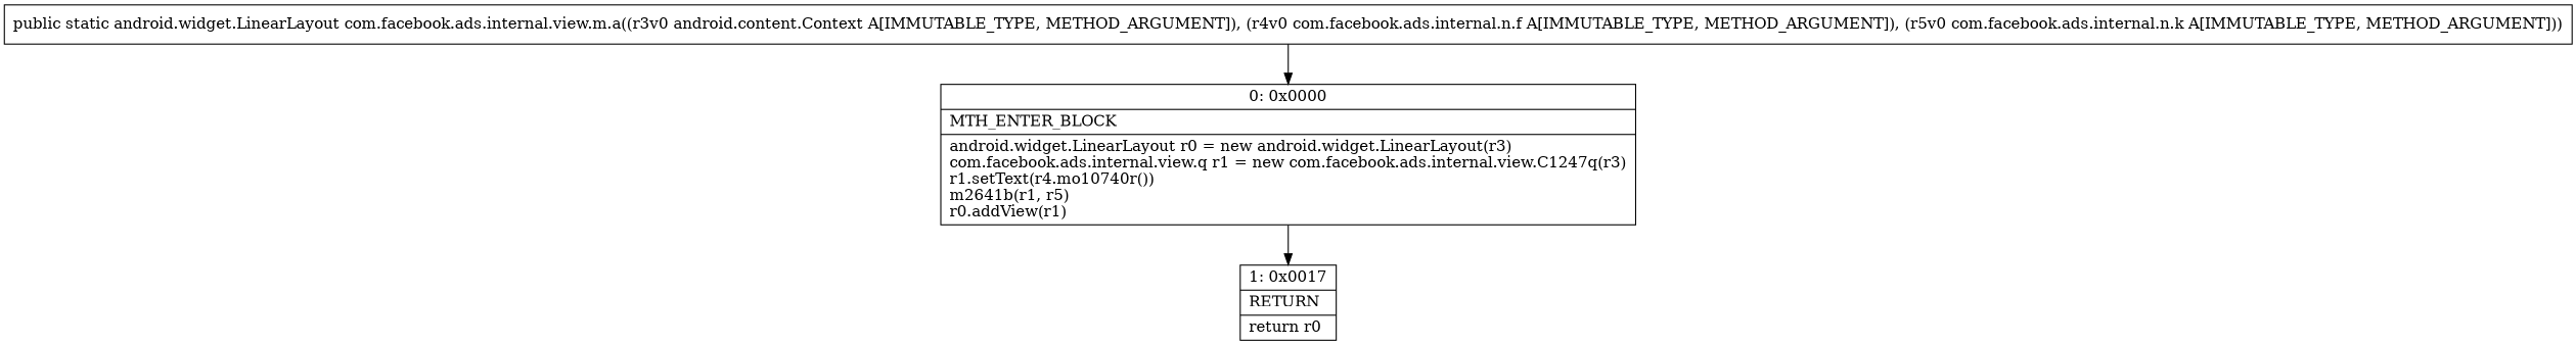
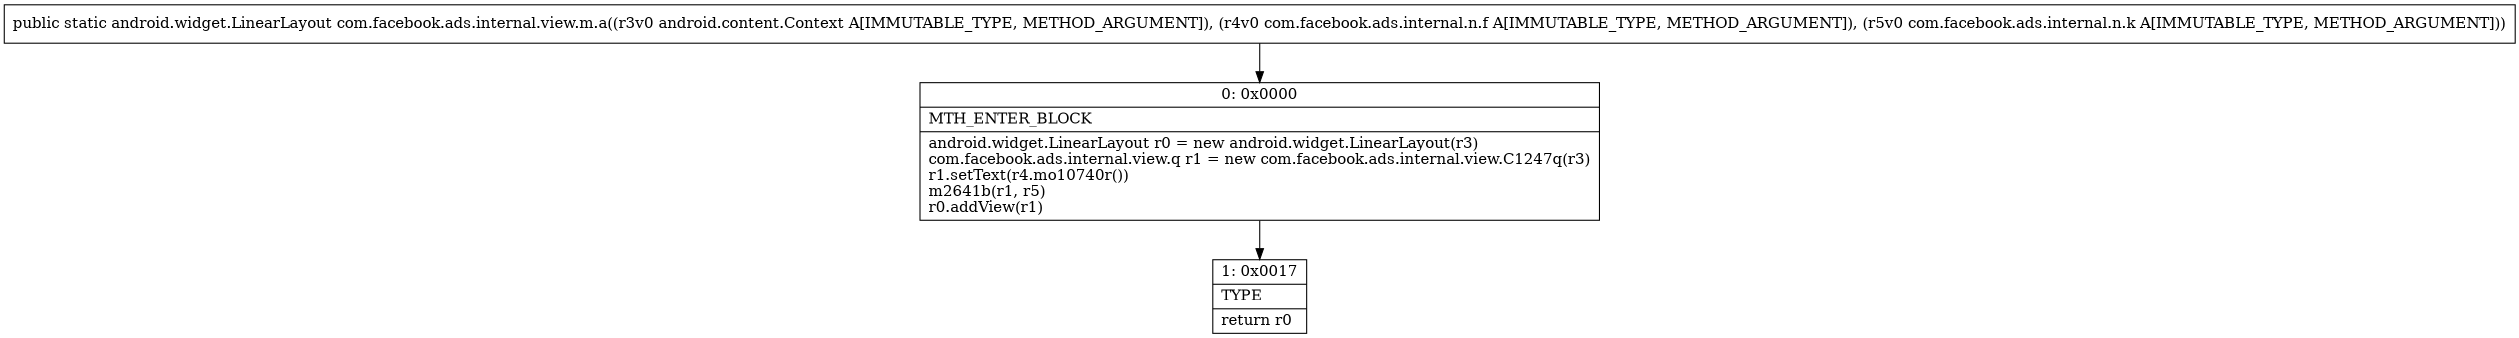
  digraph {
    node [shape=record]
    n1 [label="{0\:\ 0x0000|MTH_ENTER_BLOCK\l|android.widget.LinearLayout r0 = new android.widget.LinearLayout(r3)\lcom.facebook.ads.internal.view.q r1 = new com.facebook.ads.internal.view.C1247q(r3)\lr1.setText(r4.mo10740r())\lm2641b(r1, r5)\lr0.addView(r1)\l}"]
-   n2 [label="{1\:\ 0x0017|RETURN\l|return r0\l}"]
+   n2 [label="{1\:\ 0x0017|TYPE\l|return r0\l}"]
    n3 [label="{public static android.widget.LinearLayout com.facebook.ads.internal.view.m.a((r3v0 android.content.Context A[IMMUTABLE_TYPE, METHOD_ARGUMENT]), (r4v0 com.facebook.ads.internal.n.f A[IMMUTABLE_TYPE, METHOD_ARGUMENT]), (r5v0 com.facebook.ads.internal.n.k A[IMMUTABLE_TYPE, METHOD_ARGUMENT])) }"]
    n1 -> n2
    n3 -> n1
  }
